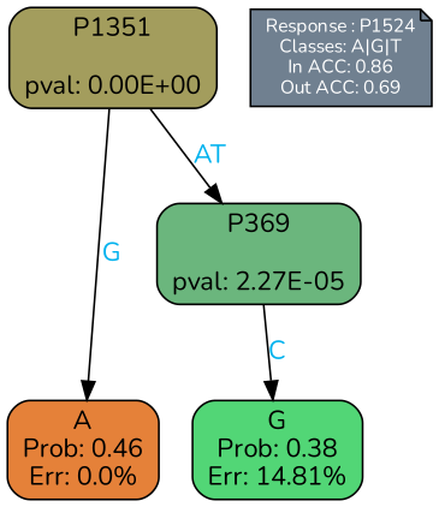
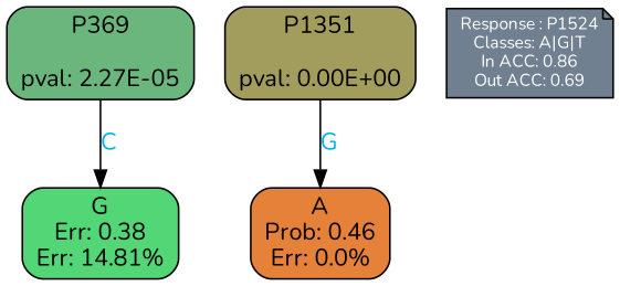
  digraph {
    fontname=Nunito
    ranksep=equally
    splines=polylines
    node [color=black fontname=Nunito shape=box style="filled, rounded"]
    edge [fontcolor=deepskyblue2 fontname=Nunito]
-   n1 [fillcolor="#52d676" label="G\nProb: 0.38\nErr: 14.81%"]
+   n1 [fillcolor="#52d676" label="G\nErr: 0.38\nErr: 14.81%"]
    n2 [fillcolor="#e58139" label="A\nProb: 0.46\nErr: 0.0%"]
    n3 [align=left fillcolor=slategray fontcolor=white fontsize=10 label="Response : P1524\nClasses: A|G|T\nIn ACC: 0.86\nOut ACC: 0.69\n" shape=note style=filled]
    n4 [fillcolor="#a39d5d" label="P1351\n\npval: 0.00E+00"]
    n5 [fillcolor="#6bb67d" label="P369\n\npval: 2.27E-05"]
    subgraph sub_1 {
      rank=same
      n1
      n2
    }
    subgraph sub_2 {
      rank=same
      n3
      n4
    }
    n4 -> n2 [label=G]
-   n4 -> n5 [label=AT]
    n5 -> n1 [label=C]
  }
